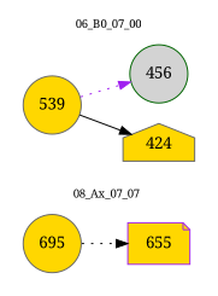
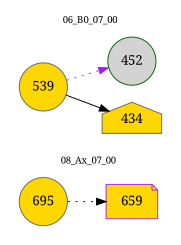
  digraph {
    fontname="Noto Serif"
    rankdir=LR
    node [color=gray40 fillcolor=gold fontname="Noto Serif" shape=circle style=filled]
    edge [color=black fontname="Noto Serif" style=dotted]
    n1 [label=695]
-   n2 [color=purple label=655 shape=note]
+   n2 [color=purple label=659 shape=note]
    n3 [label=539]
-   n4 [label=424 shape=house]
-   n5 [color=darkgreen fillcolor=lightgrey label=456]
+   n4 [label=434 shape=house]
+   n5 [color=darkgreen fillcolor=lightgrey label=452]
    subgraph cluster_1 {
      color=white
      fontsize=10
-     label="08_Ax_07_07"
+     label="08_Ax_07_00"
      n1
      n2
    }
    subgraph cluster_2 {
      color=white
      fontsize=10
      label="06_B0_07_00"
      n3
      n4
      n5
    }
    n1 -> n2
    n3 -> n4 [style=solid]
    n3 -> n5 [color=purple]
  }
